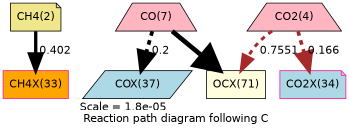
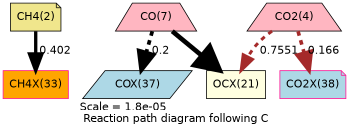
  digraph {
    fontname=Helvetica
    label="Scale = 1.8e-05\l Reaction path diagram following C"
    node [color=black fillcolor=lightpink fontname=Helvetica shape=note style=filled]
    edge [color=black fontname=Helvetica style=dashed]
    n1 [fillcolor=khaki label="CH4(2)"]
    n2 [color=deeppink fillcolor=orange label="CH4X(33)" shape=box]
    n3 [label="CO(7)" shape=trapezium]
-   n4 [fillcolor=lightyellow label="OCX(71)" shape=box]
+   n4 [fillcolor=lightyellow label="OCX(21)" shape=box]
    n5 [fillcolor=lightblue label="COX(37)" shape=parallelogram]
    n6 [label="CO2(4)" shape=trapezium]
-   n7 [color=deeppink fillcolor=lightblue label="CO2X(34)"]
+   n7 [color=deeppink fillcolor=lightblue label="CO2X(38)"]
    n1 -> n2 [arrowsize=2.14 label=" 0.402" penwidth=4.28 style=solid]
    n3 -> n4 [arrowsize=3 label=" 4" penwidth=6 style=solid]
    n3 -> n5 [arrowsize=2.39 label=" 0.2" penwidth=4.79]
    n6 -> n4 [arrowsize=1.91 color=brown label=" 0.7551" penwidth=3.81]
    n6 -> n7 [arrowsize=2.32 color=brown label=" 0.166" penwidth=4.64]
  }
